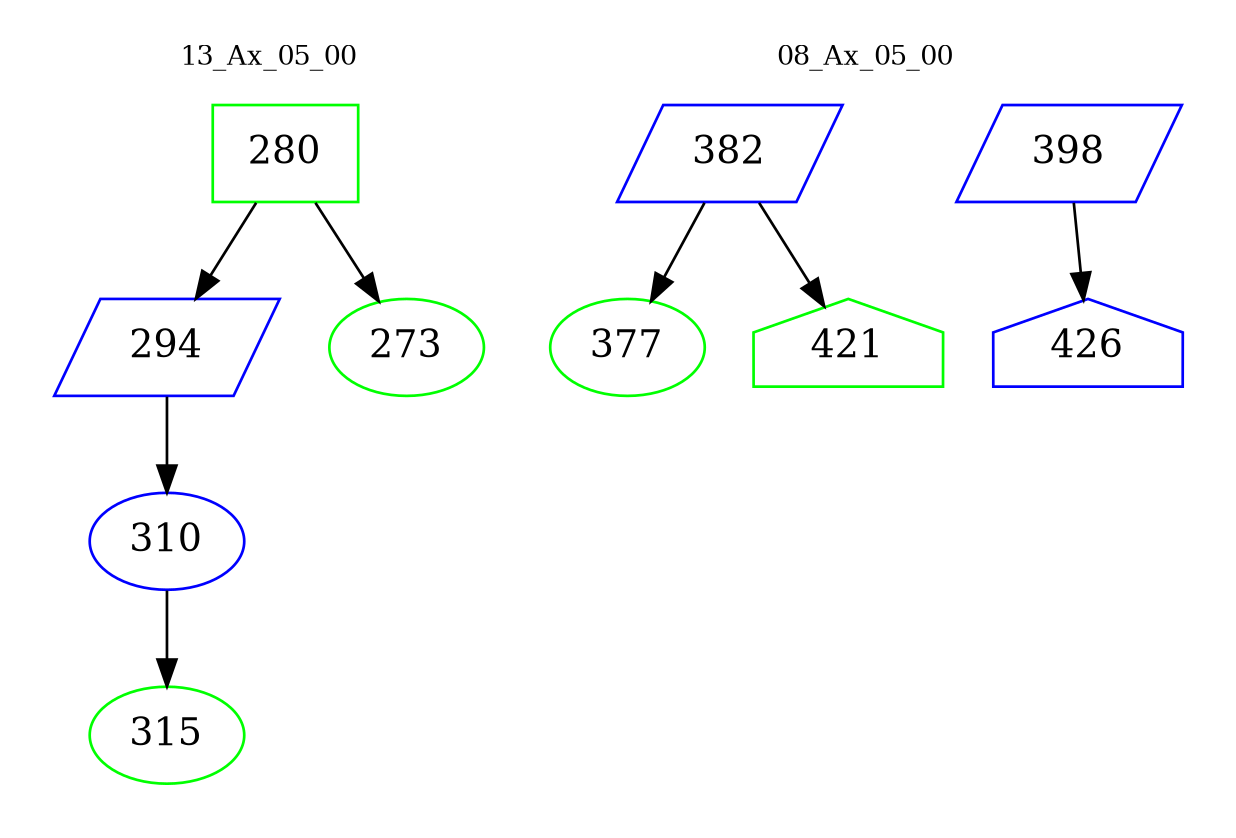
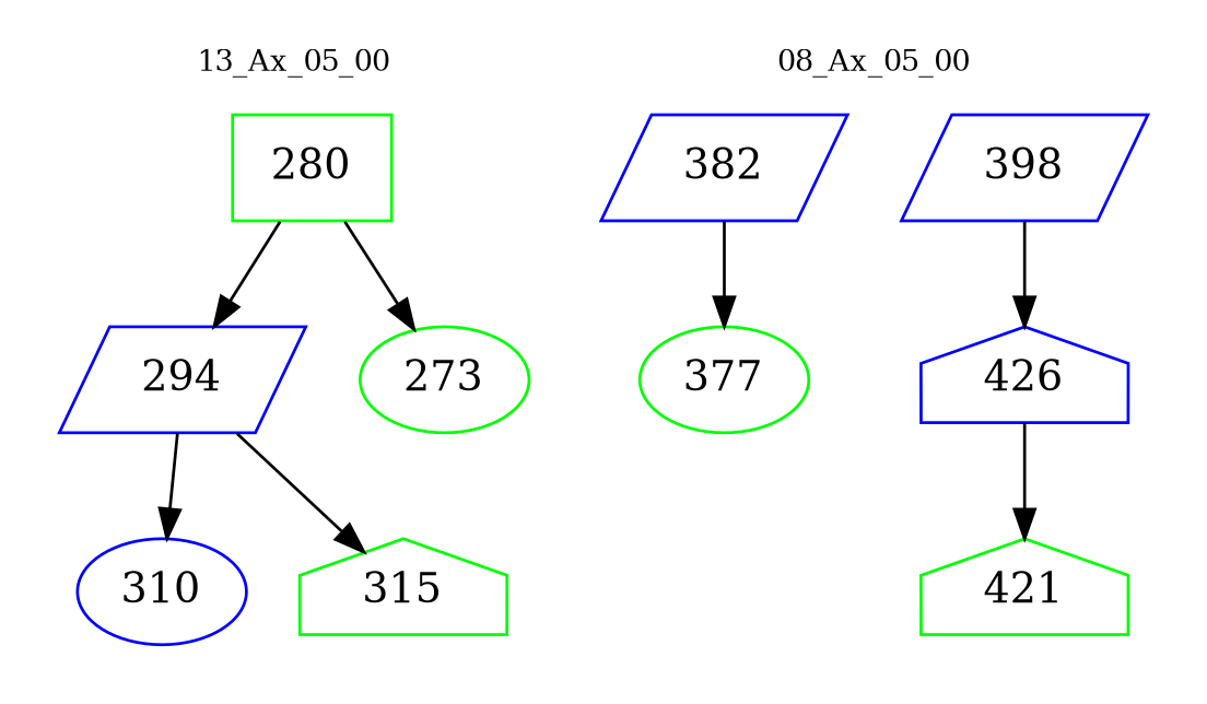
  digraph {
    node [color=blue shape=ellipse]
    edge [color=black]
    n1 [label=294 shape=parallelogram]
    n2 [color=green label=280 shape=box]
    n3 [label=310]
    n4 [color=green label=273]
-   n5 [color=green label=315]
+   n5 [color=green label=315 shape=house]
    n6 [label=398 shape=parallelogram]
    n7 [label=382 shape=parallelogram]
    n8 [label=426 shape=house]
    n9 [color=green label=377]
    n10 [color=green label=421 shape=house]
    subgraph cluster_1 {
      color=white
      fontsize=10
      label="13_Ax_05_00"
      n1
      n2
      n3
      n4
      n5
    }
    subgraph cluster_2 {
      color=white
      fontsize=10
      label="08_Ax_05_00"
      n6
      n7
      n8
      n9
      n10
    }
    n1 -> n3
    n2 -> n1
    n2 -> n4
-   n3 -> n5
+   n1 -> n5
    n6 -> n8
    n7 -> n9
-   n7 -> n10
+   n8 -> n10
  }
